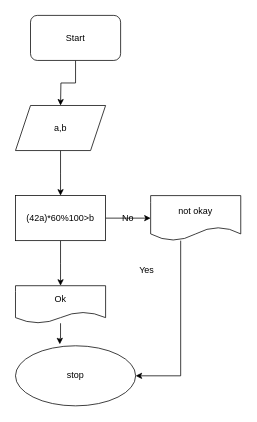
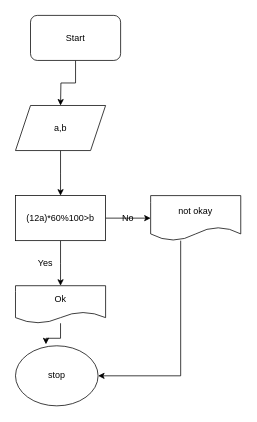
  <mxCell id="0" />
  <mxCell id="1" parent="0" />
  <mxCell id="2" style="edgeStyle=orthogonalEdgeStyle;rounded=0;orthogonalLoop=1;jettySize=auto;html=1;" parent="1" source="3" edge="1"><mxGeometry relative="1" as="geometry"><mxPoint x="80" y="140" as="targetPoint" /></mxGeometry></mxCell>
  <mxCell id="3" value="Start" style="rounded=1;whiteSpace=wrap;html=1;" parent="1" vertex="1"><mxGeometry x="40" y="20" width="120" height="60" as="geometry" /></mxCell>
  <mxCell id="4" style="edgeStyle=orthogonalEdgeStyle;rounded=0;orthogonalLoop=1;jettySize=auto;html=1;" parent="1" source="5" edge="1"><mxGeometry relative="1" as="geometry"><mxPoint x="80" y="260" as="targetPoint" /></mxGeometry></mxCell>
  <mxCell id="5" value="a,b" style="shape=parallelogram;perimeter=parallelogramPerimeter;whiteSpace=wrap;html=1;fixedSize=1;" parent="1" vertex="1"><mxGeometry x="20" y="140" width="120" height="60" as="geometry" /></mxCell>
  <mxCell id="6" style="edgeStyle=orthogonalEdgeStyle;rounded=0;orthogonalLoop=1;jettySize=auto;html=1;" parent="1" source="8" edge="1"><mxGeometry relative="1" as="geometry"><mxPoint x="80" y="380" as="targetPoint" /></mxGeometry></mxCell>
  <mxCell id="7" style="edgeStyle=orthogonalEdgeStyle;rounded=0;orthogonalLoop=1;jettySize=auto;html=1;" parent="1" source="8" target="10" edge="1"><mxGeometry relative="1" as="geometry" /></mxCell>
- <mxCell id="8" value="(42a)*60%100&amp;gt;b" style="rounded=0;whiteSpace=wrap;html=1;" parent="1" vertex="1"><mxGeometry x="20" y="260" width="120" height="60" as="geometry" /></mxCell>
+ <mxCell id="8" value="(12a)*60%100&amp;gt;b" style="rounded=0;whiteSpace=wrap;html=1;" parent="1" vertex="1"><mxGeometry x="20" y="260" width="120" height="60" as="geometry" /></mxCell>
  <mxCell id="9" style="edgeStyle=orthogonalEdgeStyle;rounded=0;orthogonalLoop=1;jettySize=auto;html=1;" parent="1" source="10" target="14" edge="1"><mxGeometry relative="1" as="geometry"><mxPoint x="260" y="500" as="targetPoint" /><Array as="points"><mxPoint x="240" y="500" /></Array></mxGeometry></mxCell>
  <mxCell id="10" value="not okay" style="shape=document;whiteSpace=wrap;html=1;boundedLbl=1;" parent="1" vertex="1"><mxGeometry x="200" y="260" width="120" height="60" as="geometry" /></mxCell>
  <mxCell id="11" value="No" style="text;html=1;strokeColor=none;fillColor=none;align=center;verticalAlign=middle;whiteSpace=wrap;rounded=0;" parent="1" vertex="1"><mxGeometry x="150" y="280" width="40" height="20" as="geometry" /></mxCell>
  <mxCell id="12" style="edgeStyle=orthogonalEdgeStyle;rounded=0;orthogonalLoop=1;jettySize=auto;html=1;entryX=0.369;entryY=-0.025;entryDx=0;entryDy=0;entryPerimeter=0;" parent="1" source="13" target="14" edge="1"><mxGeometry relative="1" as="geometry" /></mxCell>
  <mxCell id="13" value="Ok" style="shape=document;whiteSpace=wrap;html=1;boundedLbl=1;" parent="1" vertex="1"><mxGeometry x="20" y="380" width="120" height="50" as="geometry" /></mxCell>
- <mxCell id="14" value="stop" style="ellipse;whiteSpace=wrap;html=1;" parent="1" vertex="1"><mxGeometry x="20" y="460" width="160" height="80" as="geometry" /></mxCell>
- <mxCell id="15" value="Yes" style="text;html=1;strokeColor=none;fillColor=none;align=center;verticalAlign=middle;whiteSpace=wrap;rounded=0;" parent="1" vertex="1"><mxGeometry x="175" y="350" width="40" height="20" as="geometry" /></mxCell>
+ <mxCell id="14" value="stop" style="ellipse;whiteSpace=wrap;html=1;" parent="1" vertex="1"><mxGeometry x="20" y="460" width="110" height="80" as="geometry" /></mxCell>
+ <mxCell id="15" value="Yes" style="text;html=1;strokeColor=none;fillColor=none;align=center;verticalAlign=middle;whiteSpace=wrap;rounded=0;" parent="1" vertex="1"><mxGeometry x="40" y="340" width="40" height="20" as="geometry" /></mxCell>
